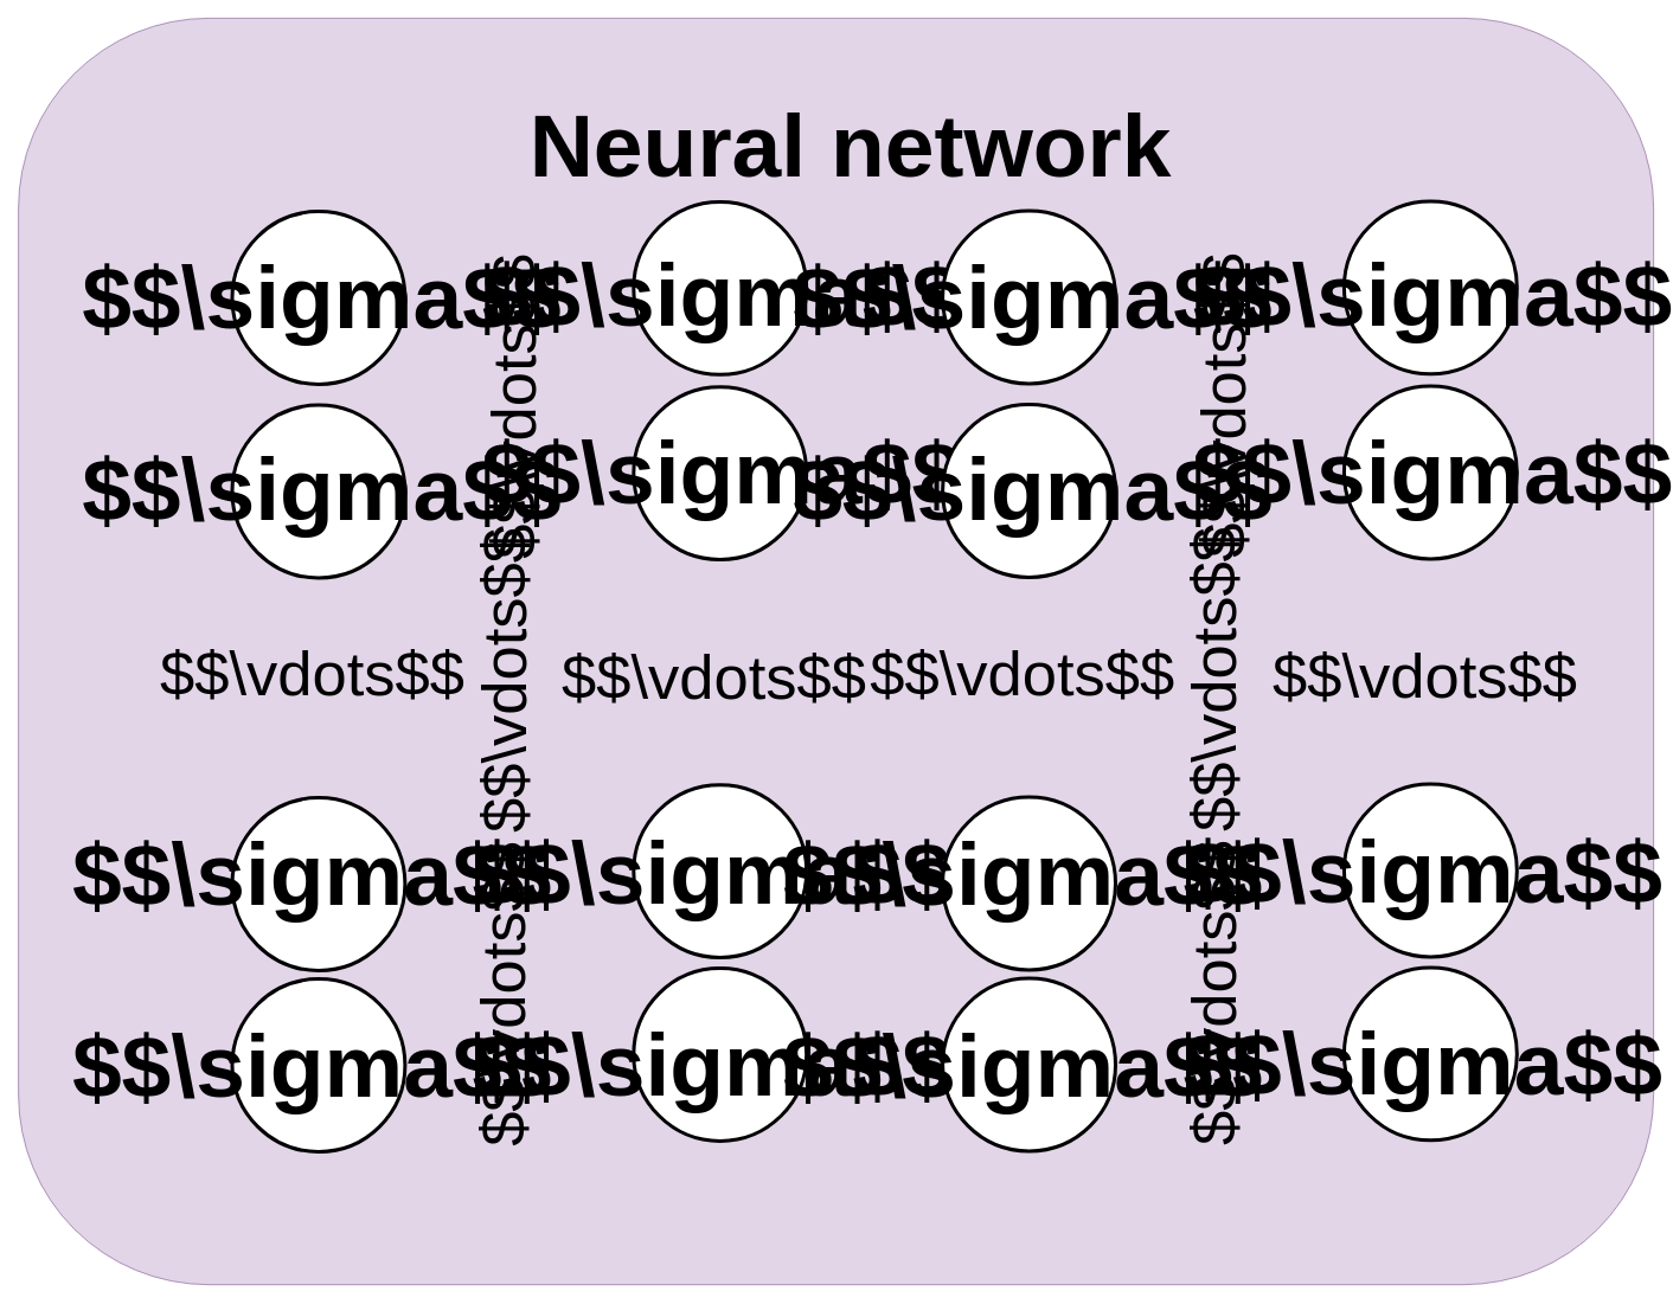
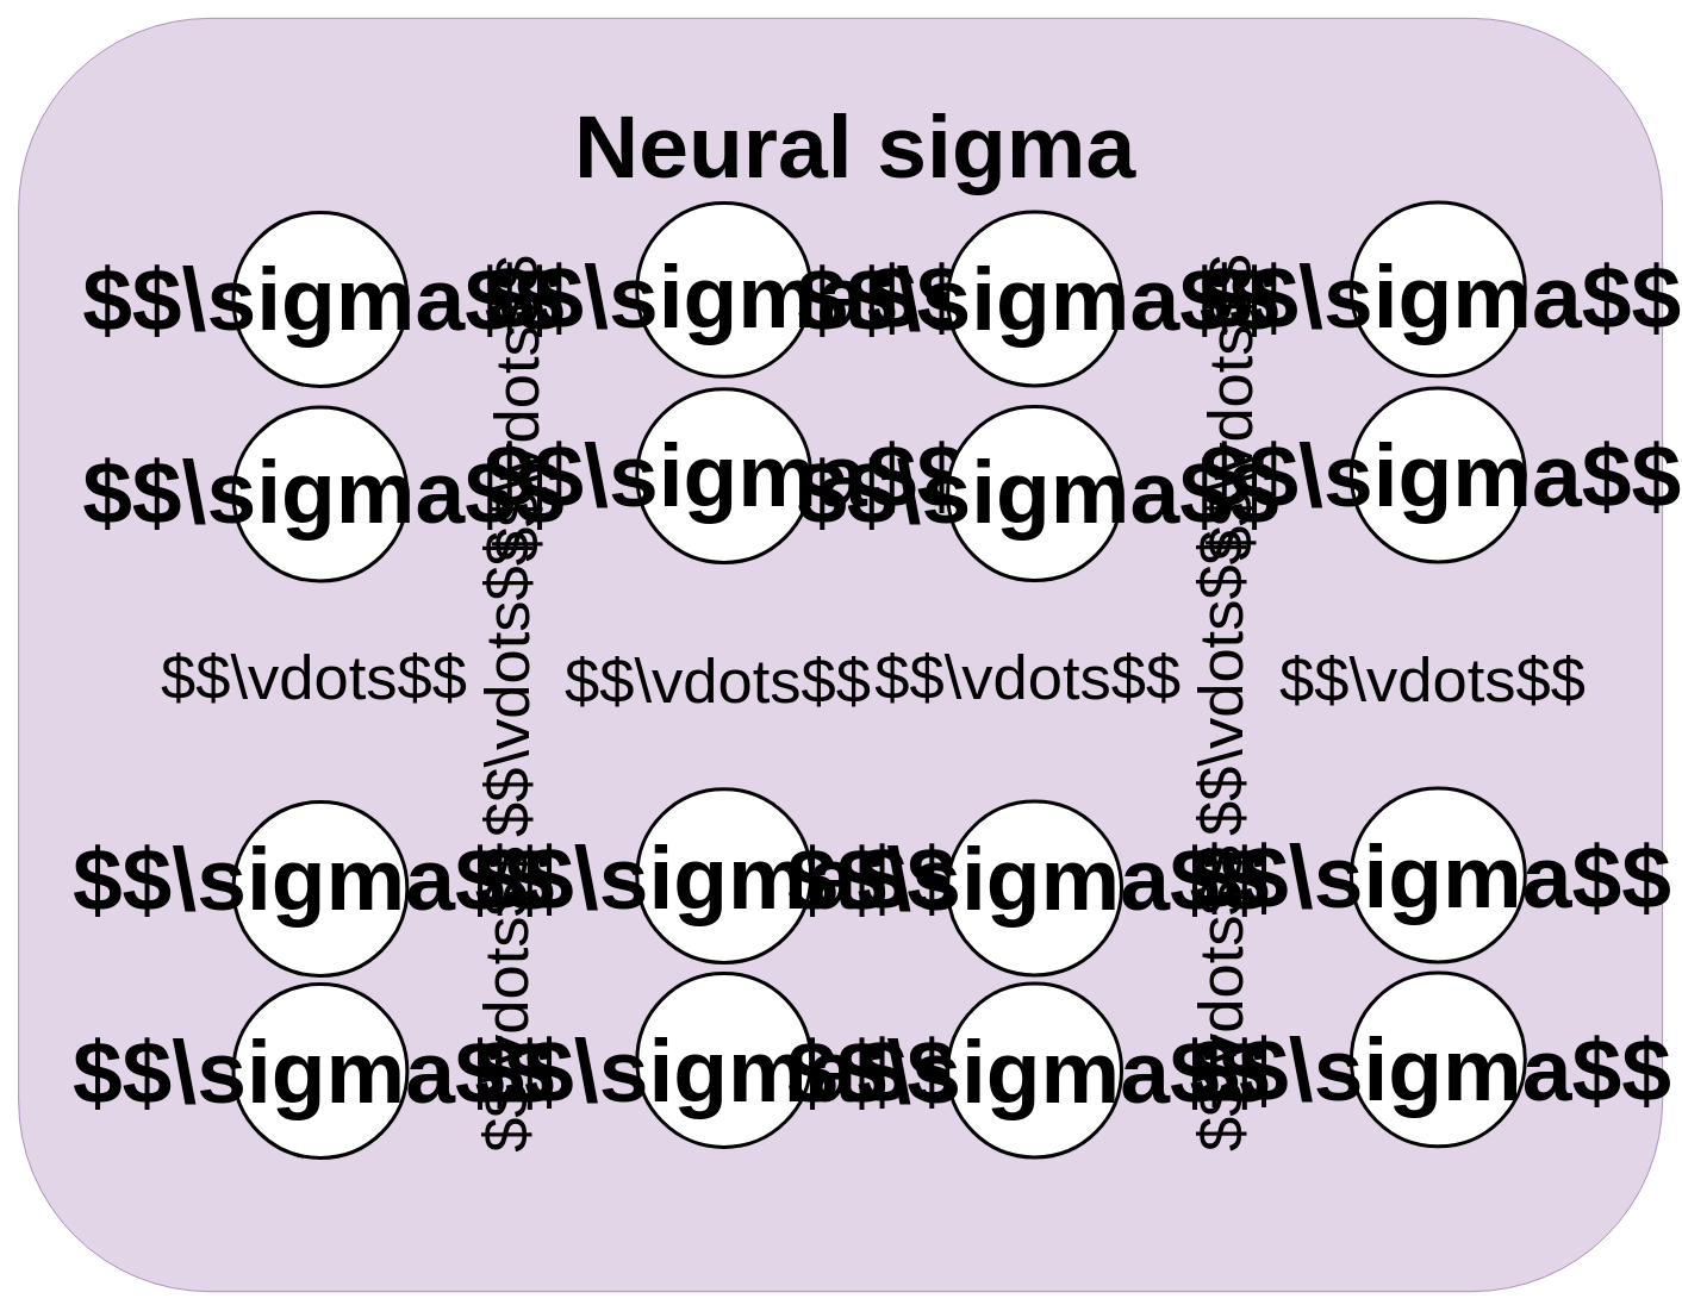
  <mxCell id="0" />
  <mxCell id="1" parent="0" />
  <mxCell id="2" value="" style="rounded=1;whiteSpace=wrap;html=1;fillColor=#e1d5e7;strokeColor=#9673a6;" vertex="1" parent="1"><mxGeometry x="20" y="20" width="1840" height="1425.75" as="geometry" /></mxCell>
  <mxCell id="3" value="&lt;span style=&quot;font-size: 70px;&quot;&gt;$$\vdots$$&lt;/span&gt;" style="text;html=1;strokeColor=none;fillColor=none;align=center;verticalAlign=middle;whiteSpace=wrap;rounded=0;" vertex="1" parent="1"><mxGeometry x="319.5" y="692.75" width="62" height="130" as="geometry" /></mxCell>
  <mxCell id="4" value="&lt;span style=&quot;font-size: 70px;&quot;&gt;$$\vdots$$&lt;/span&gt;" style="text;html=1;strokeColor=none;fillColor=none;align=center;verticalAlign=middle;whiteSpace=wrap;rounded=0;" vertex="1" parent="1"><mxGeometry x="772" y="695.75" width="62" height="130" as="geometry" /></mxCell>
  <mxCell id="5" value="" style="ellipse;whiteSpace=wrap;html=1;aspect=fixed;strokeWidth=4;" vertex="1" parent="1"><mxGeometry x="712.25" y="226.75" width="194.5" height="194.5" as="geometry" /></mxCell>
  <mxCell id="6" value="" style="ellipse;whiteSpace=wrap;html=1;aspect=fixed;strokeWidth=4;" vertex="1" parent="1"><mxGeometry x="712.25" y="435" width="194.5" height="194.5" as="geometry" /></mxCell>
  <mxCell id="7" value="" style="ellipse;whiteSpace=wrap;html=1;aspect=fixed;strokeWidth=4;" vertex="1" parent="1"><mxGeometry x="712.25" y="883" width="194.5" height="194.5" as="geometry" /></mxCell>
  <mxCell id="8" value="" style="ellipse;whiteSpace=wrap;html=1;aspect=fixed;strokeWidth=4;" vertex="1" parent="1"><mxGeometry x="712.25" y="1089.5" width="194.5" height="194.5" as="geometry" /></mxCell>
  <mxCell id="9" value="" style="ellipse;whiteSpace=wrap;html=1;aspect=fixed;strokeWidth=4;" vertex="1" parent="1"><mxGeometry x="260.5" y="897.62" width="194.5" height="194.5" as="geometry" /></mxCell>
  <mxCell id="10" value="" style="ellipse;whiteSpace=wrap;html=1;aspect=fixed;strokeWidth=4;" vertex="1" parent="1"><mxGeometry x="260.5" y="1101.62" width="194.5" height="194.5" as="geometry" /></mxCell>
  <mxCell id="11" value="" style="ellipse;whiteSpace=wrap;html=1;aspect=fixed;strokeWidth=4;" vertex="1" parent="1"><mxGeometry x="260.5" y="455.62" width="194.5" height="194.5" as="geometry" /></mxCell>
  <mxCell id="12" value="" style="ellipse;whiteSpace=wrap;html=1;aspect=fixed;strokeWidth=4;" vertex="1" parent="1"><mxGeometry x="260.5" y="237.62" width="194.5" height="194.5" as="geometry" /></mxCell>
  <mxCell id="13" value="&lt;font size=&quot;1&quot; style=&quot;&quot;&gt;&lt;b style=&quot;font-size: 100px;&quot;&gt;$$\sigma$$&lt;/b&gt;&lt;/font&gt;" style="text;html=1;strokeColor=none;fillColor=none;align=center;verticalAlign=middle;whiteSpace=wrap;rounded=0;" vertex="1" parent="1"><mxGeometry x="314" y="258.25" width="95" height="150" as="geometry" /></mxCell>
  <mxCell id="14" value="&lt;span style=&quot;font-size: 70px;&quot;&gt;$$\vdots$$&lt;/span&gt;" style="text;html=1;strokeColor=none;fillColor=none;align=center;verticalAlign=middle;whiteSpace=wrap;rounded=0;rotation=270;" vertex="1" parent="1"><mxGeometry x="535" y="701" width="62" height="130" as="geometry" /></mxCell>
  <mxCell id="15" value="&lt;span style=&quot;font-size: 70px;&quot;&gt;$$\vdots$$&lt;/span&gt;" style="text;html=1;strokeColor=none;fillColor=none;align=center;verticalAlign=middle;whiteSpace=wrap;rounded=0;rotation=270;" vertex="1" parent="1"><mxGeometry x="546" y="392.75" width="62" height="130" as="geometry" /></mxCell>
  <mxCell id="16" value="&lt;span style=&quot;font-size: 70px;&quot;&gt;$$\vdots$$&lt;/span&gt;" style="text;html=1;strokeColor=none;fillColor=none;align=center;verticalAlign=middle;whiteSpace=wrap;rounded=0;rotation=270;" vertex="1" parent="1"><mxGeometry x="535" y="1054.25" width="62" height="130" as="geometry" /></mxCell>
  <mxCell id="17" value="&lt;font size=&quot;1&quot; style=&quot;&quot;&gt;&lt;b style=&quot;font-size: 100px;&quot;&gt;$$\sigma$$&lt;/b&gt;&lt;/font&gt;" style="text;html=1;strokeColor=none;fillColor=none;align=center;verticalAlign=middle;whiteSpace=wrap;rounded=0;" vertex="1" parent="1"><mxGeometry x="314" y="474.25" width="95" height="150" as="geometry" /></mxCell>
  <mxCell id="18" value="&lt;font size=&quot;1&quot; style=&quot;&quot;&gt;&lt;b style=&quot;font-size: 100px;&quot;&gt;$$\sigma$$&lt;/b&gt;&lt;/font&gt;" style="text;html=1;strokeColor=none;fillColor=none;align=center;verticalAlign=middle;whiteSpace=wrap;rounded=0;" vertex="1" parent="1"><mxGeometry x="303" y="908.25" width="95" height="150" as="geometry" /></mxCell>
  <mxCell id="19" value="&lt;font size=&quot;1&quot; style=&quot;&quot;&gt;&lt;b style=&quot;font-size: 100px;&quot;&gt;$$\sigma$$&lt;/b&gt;&lt;/font&gt;" style="text;html=1;strokeColor=none;fillColor=none;align=center;verticalAlign=middle;whiteSpace=wrap;rounded=0;" vertex="1" parent="1"><mxGeometry x="303" y="1124.25" width="95" height="150" as="geometry" /></mxCell>
  <mxCell id="20" value="&lt;font size=&quot;1&quot; style=&quot;&quot;&gt;&lt;b style=&quot;font-size: 100px;&quot;&gt;$$\sigma$$&lt;/b&gt;&lt;/font&gt;" style="text;html=1;strokeColor=none;fillColor=none;align=center;verticalAlign=middle;whiteSpace=wrap;rounded=0;" vertex="1" parent="1"><mxGeometry x="764" y="255.75" width="95" height="150" as="geometry" /></mxCell>
  <mxCell id="21" value="&lt;font size=&quot;1&quot; style=&quot;&quot;&gt;&lt;b style=&quot;font-size: 100px;&quot;&gt;$$\sigma$$&lt;/b&gt;&lt;/font&gt;" style="text;html=1;strokeColor=none;fillColor=none;align=center;verticalAlign=middle;whiteSpace=wrap;rounded=0;" vertex="1" parent="1"><mxGeometry x="764" y="455.62" width="95" height="150" as="geometry" /></mxCell>
  <mxCell id="22" value="&lt;font size=&quot;1&quot; style=&quot;&quot;&gt;&lt;b style=&quot;font-size: 100px;&quot;&gt;$$\sigma$$&lt;/b&gt;&lt;/font&gt;" style="text;html=1;strokeColor=none;fillColor=none;align=center;verticalAlign=middle;whiteSpace=wrap;rounded=0;" vertex="1" parent="1"><mxGeometry x="753" y="905.75" width="95" height="150" as="geometry" /></mxCell>
  <mxCell id="23" value="&lt;font size=&quot;1&quot; style=&quot;&quot;&gt;&lt;b style=&quot;font-size: 100px;&quot;&gt;$$\sigma$$&lt;/b&gt;&lt;/font&gt;" style="text;html=1;strokeColor=none;fillColor=none;align=center;verticalAlign=middle;whiteSpace=wrap;rounded=0;" vertex="1" parent="1"><mxGeometry x="753" y="1121.75" width="95" height="150" as="geometry" /></mxCell>
  <mxCell id="24" value="&lt;span style=&quot;font-size: 70px;&quot;&gt;$$\vdots$$&lt;/span&gt;" style="text;html=1;strokeColor=none;fillColor=none;align=center;verticalAlign=middle;whiteSpace=wrap;rounded=0;" vertex="1" parent="1"><mxGeometry x="1119" y="692.07" width="62" height="130" as="geometry" /></mxCell>
  <mxCell id="25" value="&lt;span style=&quot;font-size: 70px;&quot;&gt;$$\vdots$$&lt;/span&gt;" style="text;html=1;strokeColor=none;fillColor=none;align=center;verticalAlign=middle;whiteSpace=wrap;rounded=0;" vertex="1" parent="1"><mxGeometry x="1571.5" y="695.07" width="62" height="130" as="geometry" /></mxCell>
  <mxCell id="26" value="" style="ellipse;whiteSpace=wrap;html=1;aspect=fixed;strokeWidth=4;" vertex="1" parent="1"><mxGeometry x="1511.75" y="226.07" width="194.5" height="194.5" as="geometry" /></mxCell>
  <mxCell id="27" value="" style="ellipse;whiteSpace=wrap;html=1;aspect=fixed;strokeWidth=4;" vertex="1" parent="1"><mxGeometry x="1511.75" y="434.32" width="194.5" height="194.5" as="geometry" /></mxCell>
  <mxCell id="28" value="" style="ellipse;whiteSpace=wrap;html=1;aspect=fixed;strokeWidth=4;" vertex="1" parent="1"><mxGeometry x="1511.75" y="882.32" width="194.5" height="194.5" as="geometry" /></mxCell>
  <mxCell id="29" value="" style="ellipse;whiteSpace=wrap;html=1;aspect=fixed;strokeWidth=4;" vertex="1" parent="1"><mxGeometry x="1511.75" y="1088.82" width="194.5" height="194.5" as="geometry" /></mxCell>
  <mxCell id="30" value="" style="ellipse;whiteSpace=wrap;html=1;aspect=fixed;strokeWidth=4;" vertex="1" parent="1"><mxGeometry x="1060" y="896.94" width="194.5" height="194.5" as="geometry" /></mxCell>
  <mxCell id="31" value="" style="ellipse;whiteSpace=wrap;html=1;aspect=fixed;strokeWidth=4;" vertex="1" parent="1"><mxGeometry x="1060" y="1100.94" width="194.5" height="194.5" as="geometry" /></mxCell>
  <mxCell id="32" value="" style="ellipse;whiteSpace=wrap;html=1;aspect=fixed;strokeWidth=4;" vertex="1" parent="1"><mxGeometry x="1060" y="454.94" width="194.5" height="194.5" as="geometry" /></mxCell>
  <mxCell id="33" value="" style="ellipse;whiteSpace=wrap;html=1;aspect=fixed;strokeWidth=4;" vertex="1" parent="1"><mxGeometry x="1060" y="236.94" width="194.5" height="194.5" as="geometry" /></mxCell>
  <mxCell id="34" value="&lt;font size=&quot;1&quot; style=&quot;&quot;&gt;&lt;b style=&quot;font-size: 100px;&quot;&gt;$$\sigma$$&lt;/b&gt;&lt;/font&gt;" style="text;html=1;strokeColor=none;fillColor=none;align=center;verticalAlign=middle;whiteSpace=wrap;rounded=0;" vertex="1" parent="1"><mxGeometry x="1113.5" y="257.57" width="95" height="150" as="geometry" /></mxCell>
  <mxCell id="35" value="&lt;span style=&quot;font-size: 70px;&quot;&gt;$$\vdots$$&lt;/span&gt;" style="text;html=1;strokeColor=none;fillColor=none;align=center;verticalAlign=middle;whiteSpace=wrap;rounded=0;rotation=270;" vertex="1" parent="1"><mxGeometry x="1334.5" y="700.32" width="62" height="130" as="geometry" /></mxCell>
  <mxCell id="36" value="&lt;span style=&quot;font-size: 70px;&quot;&gt;$$\vdots$$&lt;/span&gt;" style="text;html=1;strokeColor=none;fillColor=none;align=center;verticalAlign=middle;whiteSpace=wrap;rounded=0;rotation=270;" vertex="1" parent="1"><mxGeometry x="1345.5" y="392.07" width="62" height="130" as="geometry" /></mxCell>
  <mxCell id="37" value="&lt;span style=&quot;font-size: 70px;&quot;&gt;$$\vdots$$&lt;/span&gt;" style="text;html=1;strokeColor=none;fillColor=none;align=center;verticalAlign=middle;whiteSpace=wrap;rounded=0;rotation=270;" vertex="1" parent="1"><mxGeometry x="1334.5" y="1053.57" width="62" height="130" as="geometry" /></mxCell>
  <mxCell id="38" value="&lt;font size=&quot;1&quot; style=&quot;&quot;&gt;&lt;b style=&quot;font-size: 100px;&quot;&gt;$$\sigma$$&lt;/b&gt;&lt;/font&gt;" style="text;html=1;strokeColor=none;fillColor=none;align=center;verticalAlign=middle;whiteSpace=wrap;rounded=0;" vertex="1" parent="1"><mxGeometry x="1113.5" y="473.57" width="95" height="150" as="geometry" /></mxCell>
  <mxCell id="39" value="&lt;font size=&quot;1&quot; style=&quot;&quot;&gt;&lt;b style=&quot;font-size: 100px;&quot;&gt;$$\sigma$$&lt;/b&gt;&lt;/font&gt;" style="text;html=1;strokeColor=none;fillColor=none;align=center;verticalAlign=middle;whiteSpace=wrap;rounded=0;" vertex="1" parent="1"><mxGeometry x="1102.5" y="907.57" width="95" height="150" as="geometry" /></mxCell>
  <mxCell id="40" value="&lt;font size=&quot;1&quot; style=&quot;&quot;&gt;&lt;b style=&quot;font-size: 100px;&quot;&gt;$$\sigma$$&lt;/b&gt;&lt;/font&gt;" style="text;html=1;strokeColor=none;fillColor=none;align=center;verticalAlign=middle;whiteSpace=wrap;rounded=0;" vertex="1" parent="1"><mxGeometry x="1102.5" y="1123.57" width="95" height="150" as="geometry" /></mxCell>
  <mxCell id="41" value="&lt;font size=&quot;1&quot; style=&quot;&quot;&gt;&lt;b style=&quot;font-size: 100px;&quot;&gt;$$\sigma$$&lt;/b&gt;&lt;/font&gt;" style="text;html=1;strokeColor=none;fillColor=none;align=center;verticalAlign=middle;whiteSpace=wrap;rounded=0;" vertex="1" parent="1"><mxGeometry x="1563.5" y="255.07" width="95" height="150" as="geometry" /></mxCell>
  <mxCell id="42" value="&lt;font size=&quot;1&quot; style=&quot;&quot;&gt;&lt;b style=&quot;font-size: 100px;&quot;&gt;$$\sigma$$&lt;/b&gt;&lt;/font&gt;" style="text;html=1;strokeColor=none;fillColor=none;align=center;verticalAlign=middle;whiteSpace=wrap;rounded=0;" vertex="1" parent="1"><mxGeometry x="1563.5" y="454.94" width="95" height="150" as="geometry" /></mxCell>
  <mxCell id="43" value="&lt;font size=&quot;1&quot; style=&quot;&quot;&gt;&lt;b style=&quot;font-size: 100px;&quot;&gt;$$\sigma$$&lt;/b&gt;&lt;/font&gt;" style="text;html=1;strokeColor=none;fillColor=none;align=center;verticalAlign=middle;whiteSpace=wrap;rounded=0;" vertex="1" parent="1"><mxGeometry x="1552.5" y="905.07" width="95" height="150" as="geometry" /></mxCell>
  <mxCell id="44" value="&lt;font size=&quot;1&quot; style=&quot;&quot;&gt;&lt;b style=&quot;font-size: 100px;&quot;&gt;$$\sigma$$&lt;/b&gt;&lt;/font&gt;" style="text;html=1;strokeColor=none;fillColor=none;align=center;verticalAlign=middle;whiteSpace=wrap;rounded=0;" vertex="1" parent="1"><mxGeometry x="1552.5" y="1121.07" width="95" height="150" as="geometry" /></mxCell>
- <mxCell id="45" value="&lt;font size=&quot;1&quot; style=&quot;&quot;&gt;&lt;b style=&quot;font-size: 100px;&quot;&gt;Neural network&lt;/b&gt;&lt;/font&gt;" style="text;html=1;strokeColor=none;fillColor=none;align=center;verticalAlign=middle;whiteSpace=wrap;rounded=0;" vertex="1" parent="1"><mxGeometry x="566.5" y="52" width="779" height="220" as="geometry" /></mxCell>
+ <mxCell id="45" value="&lt;font size=&quot;1&quot; style=&quot;&quot;&gt;&lt;b style=&quot;font-size: 100px;&quot;&gt;Neural sigma&lt;/b&gt;&lt;/font&gt;" style="text;html=1;strokeColor=none;fillColor=none;align=center;verticalAlign=middle;whiteSpace=wrap;rounded=0;" vertex="1" parent="1"><mxGeometry x="566.5" y="52" width="779" height="220" as="geometry" /></mxCell>
